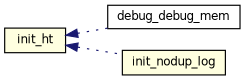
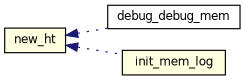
  digraph {
    rankdir=LR
    node [color=black fillcolor=lightyellow fontname=Helvetica fontsize=10 shape=record style=filled]
    edge [color=midnightblue dir=back fontname=Helvetica fontsize=10 labelfontname=Helvetica labelfontsize=10 style=dotted]
-   n1 [fontcolor=black height=0.2 label=init_ht width=0.4]
+   n1 [fontcolor=black height=0.2 label=new_ht width=0.4]
    n2 [fillcolor=white height=0.2 label=debug_debug_mem width=0.4]
-   n3 [height=0.2 label=init_nodup_log width=0.4]
+   n3 [height=0.2 label=init_mem_log width=0.4]
    n1 -> n2
    n1 -> n3
  }
